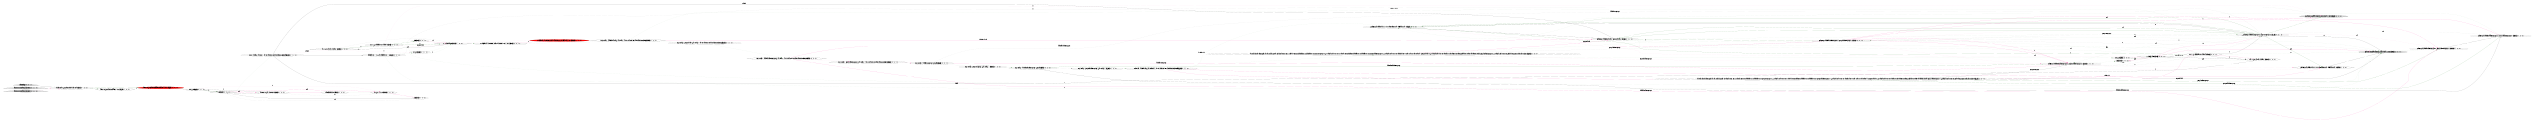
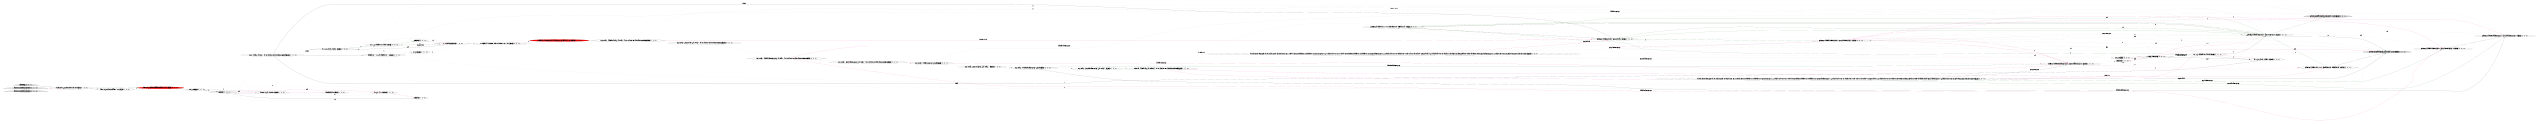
  digraph {
    fontname="DejaVu Sans Mono"
    rankdir=LR
    node [fillcolor=white fontname="DejaVu Sans Mono" shape=ellipse style=filled]
    edge [arrowhead=box color=darkgreen fontname="DejaVu Sans Mono" style=dotted]
    n1 [label="final boolean(( actualUnionCallback = new boolean((((@@@38@@@['1', '1', '1']"]
    n2 [label="final boolean(( expectedIntersectionCallback = {false}@@@39@@@['1', '1', '1']"]
    n3 [label="final boolean(( actualIntersectionCallback = new boolean((((@@@42@@@['1', '1', '1']"]
    n4 [label="assertEquals(expectedIntersectionCallback(i(,actualIntersectionCallback(i()@@@78@@@['1', '1', '1']"]
    n5 [label="assertEquals(expectedIntersectionCallback(i(,actualIntersectionCallback(i()@@@82@@@['1', '1', '0']"]
    n6 [label="ObjectType(( expectedTypes = new ObjectType((((edu.fdu.CPPDG.tinypdg.pe.ExpressionInfo@113d99@@@43@@@['1', '1', '1']"]
    n7 [label="assertEquals(expectedTypes(i(,sr(i((1(.getCollectionType().getElementType())@@@75@@@['1', '1', '1']"]
    n8 [label="assertEquals(expectedTypes(i(,sr(i((1(.getCollectionType().getElementType())@@@79@@@['1', '1', '0']"]
    n9 [label="QueryObserverHolder.setInstance(new QueryObserverAdapter(){@Override public void invokedQueryUtilsUnion(SelectResults r1,SelectResults r2){actualUnionCallback(i( = true}@Override public void invokedQueryUtilsIntersection(SelectResults r1,SelectResults r2){actualIntersectionCallback(i( = true}@Override public void beforeIndexLookup(Index index,int oper,Object key){actualIndexUsed(i( = true}@Override public void beforeApplyingProjectionOnFilterEvaluatedResults(Object preProjectionApplied){actualProjectionCallback(i( = true}@Override public void afterQueryEvaluation(Object result){++i}})@@@50@@@['0', '0', '1']"]
    n10 [label="QueryObserverHolder.setInstance(new QueryObserverAdapter(){@Override public void invokedQueryUtilsUnion(SelectResults r1,SelectResults r2){actualUnionCallback(i( = true}@Override public void invokedQueryUtilsIntersection(SelectResults r1,SelectResults r2){actualIntersectionCallback(i( = true}@Override public void beforeIndexLookup(Index index,int oper,Object key){actualIndexUsed(i( = true}@Override public void beforeApplyingProjectionOnFilterEvaluatedResults(Object preProjectionApplied){actualProjectionCallback(i( = true}@Override public void afterQueryEvaluation(Object result){++i}})@@@54@@@['1', '1', '0']"]
    n11 [label="i < queries.length@@@70@@@['0', '0', '1']" shape=diamond]
    n12 [label="assertEquals(expectedIndexUsed(i(,actualIndexUsed(i()@@@76@@@['1', '1', '1']"]
    n13 [fillcolor=lightgray label="CacheUtils.compareResultsOfWithAndWithoutIndex(sr,this)@@@80@@@['1', '1', '1']"]
    n14 [label="Query q = qs.newQuery(queries(i()@@@72@@@['0', '0', '1']"]
    n15 [label="++i@@@71@@@['0', '0', '1']"]
    n16 [label="assertEquals(expectedUnionCallback(i(,actualUnionCallback(i()@@@74@@@['1', '1', '1']"]
    n17 [label="assertEquals(expectedProjectionCallabck(i(,actualProjectionCallback(i()@@@77@@@['1', '1', '1']"]
    n18 [label="sr(i((1( = (SelectResults)q.execute()@@@73@@@['1', '1', '1']"]
    n19 [label="assertEquals(expectedProjectionCallabck(i(,actualProjectionCallback(i()@@@81@@@['1', '1', '0']"]
    n20 [fillcolor=lightgray label="CacheUtils.compareResultsOfWithAndWithoutIndex(sr,this)@@@84@@@['1', '1', '0']"]
    n21 [fillcolor=lightgray label="testBug39851['0', '0', '1']" shape=diamond]
    n22 [label="QueryService qs = CacheUtils.getQueryService()@@@3@@@['1', '1', '1']"]
    n23 [fillcolor=red label="Region rgn = CacheUtils.getRegion(SEPARATOR + \"pos\")@@@4@@@['0', '1', '0']"]
    n24 [label="Region rgn = CacheUtils.getRegion(\"/pos\")@@@4@@@['1', '0', '1']"]
    n25 [label="final boolean(( expectedUnionCallback = {false}@@@35@@@['1', '1', '1']"]
    n26 [label="Portfolio pf = new Portfolio(i)@@@8@@@['1', '1', '1']"]
    n27 [label="rgn.put(\"\" + i,pf)@@@10@@@['1', '1', '1']"]
    n28 [label="pf.setCreateTime(10l)@@@9@@@['1', '1', '1']"]
    n29 [label="++i@@@7@@@['1', '1', '1']"]
    n30 [label="int i = 100@@@5@@@['1', '1', '1']"]
    n31 [label="i < 200@@@6@@@['1', '1', '1']" shape=diamond]
    n32 [label="String(( queries = new String((((edu.fdu.CPPDG.tinypdg.pe.ExpressionInfo@113d1e@@@12@@@['1', '1', '1']"]
    n33 [label="int i = 0@@@69@@@['0', '0', '1']"]
    n34 [label="Query q = qs.newQuery(queries(i()@@@19@@@['1', '1', '1']" shape=diamond]
    n35 [label="SelectResults(((( sr = new SelectResults((((((@@@15@@@['1', '1', '1']"]
    n36 [label="i < queries.length@@@17@@@['1', '1', '1']" shape=diamond]
    n37 [fillcolor=red label="qs.createIndex(\"PortFolioID\",IndexType.FUNCTIONAL,\"ID\",SEPARATOR + \"pos\")@@@22@@@['0', '1', '0']"]
    n38 [label="++i@@@18@@@['1', '1', '1']"]
    n39 [label="qs.createIndex(\"PortFolioID\",IndexType.FUNCTIONAL,\"ID\",\"/pos\")@@@22@@@['1', '0', '1']"]
    n40 [label="sr(i((0( = (SelectResults)q.execute()@@@20@@@['1', '1', '1']"]
    n41 [label="final boolean(( expectedIndexUsed = new boolean((((edu.fdu.CPPDG.tinypdg.pe.ExpressionInfo@113d5d@@@23@@@['1', '1', '1']"]
    n42 [label="int i = 0@@@16@@@['1', '1', '1']"]
    n43 [label="final boolean(( actualIndexUsed = new boolean((((edu.fdu.CPPDG.tinypdg.pe.ExpressionInfo@113d66@@@26@@@['1', '1', '1']"]
    n44 [label="final boolean(( actualProjectionCallback = new boolean((((edu.fdu.CPPDG.tinypdg.pe.ExpressionInfo@113d78@@@32@@@['1', '1', '1']"]
    n45 [label="final boolean(( expectedProjectionCallabck = new boolean((((edu.fdu.CPPDG.tinypdg.pe.ExpressionInfo@113d6f@@@29@@@['1', '1', '1']"]
    n46 [fillcolor=lightgray label="testUnionDuringIndexEvaluationForIN['0', '1', '0']" shape=diamond]
    n47 [fillcolor=lightgray label="testUnionDuringIndexEvaluationForIN['1', '0', '0']" shape=diamond]
    n1 -> n2
    n2 -> n3 [color=black]
    n2 -> n4 [arrowhead=odot label=expectedIntersectionCallback style=solid]
    n2 -> n5 [arrowhead=odot color=black label=expectedIntersectionCallback style=solid]
    n3 -> n6 [style=solid]
    n4 -> n8 [color=deeppink]
    n4 -> n15
    n5 -> n7
    n6 -> n7 [arrowhead=odot label=expectedTypes]
    n6 -> n8 [color=deeppink label=expectedTypes style=solid]
    n6 -> n9
    n6 -> n10 [arrowhead=odot color=deeppink style=solid]
    n7 -> n12 [arrowhead=odot color=black style=solid]
    n7 -> n16 [arrowhead=odot color=black style=solid]
    n8 -> n13 [color=black style=solid]
    n9 -> n4 [color=deeppink label=actualIntersectionCallback]
    n9 -> n12 [color=deeppink label=actualIndexUsed style=solid]
    n9 -> n16 [label=actualUnionCallback]
    n9 -> n17 [arrowhead=odot color=black label=actualProjectionCallback]
    n9 -> n33
    n10 -> n4 [color=black label=actualUnionCallback style=solid]
    n10 -> n5 [arrowhead=odot label=actualIntersectionCallback style=solid]
    n10 -> n13 [arrowhead=odot color=black label=actualIndexUsed style=solid]
    n10 -> n18 [arrowhead=odot color=deeppink style=solid]
    n10 -> n19 [label=actualProjectionCallback style=solid]
    n11 -> n4 [color=black label=true]
    n11 -> n7 [arrowhead=odot color=deeppink label=true]
    n11 -> n12 [label=true]
    n11 -> n13 [color=deeppink style=solid]
    n11 -> n14 [color=black style=solid]
    n11 -> n14 [arrowhead=odot label=true]
    n11 -> n15 [color=deeppink label=true style=solid]
    n11 -> n16 [arrowhead=odot color=deeppink label=true style=solid]
    n11 -> n17 [label=true]
    n11 -> n18 [arrowhead=odot label=expectedIndexUsed]
    n12 -> n17 [arrowhead=odot style=solid]
    n13 -> n19 [arrowhead=odot]
    n14 -> n18 [arrowhead=odot color=deeppink style=solid]
    n15 -> n11 [arrowhead=odot color=black]
    n16 -> n4 [label=true]
    n16 -> n5 [color=black label=true]
    n16 -> n7 [label=true style=solid]
    n16 -> n7 [style=solid]
    n16 -> n8 [label=true style=solid]
    n16 -> n12 [arrowhead=odot style=solid]
    n16 -> n12 [arrowhead=odot label=true style=solid]
    n16 -> n13 [color=black label=true style=solid]
    n16 -> n17 [arrowhead=odot label=true]
    n16 -> n19 [color=deeppink label=true]
    n16 -> n20 [style=solid]
    n17 -> n4 [color=deeppink style=solid]
    n17 -> n4 [color=deeppink label=i style=solid]
    n17 -> n5 [arrowhead=odot color=deeppink label=i style=solid]
    n17 -> n8 [arrowhead=odot color=deeppink label=i]
    n17 -> n12 [arrowhead=odot label=i]
    n17 -> n13 [color=black label=i]
    n17 -> n16 [color=black label=i]
    n17 -> n19 [color=deeppink label=i style=solid]
    n17 -> n20 [color=deeppink label=sr]
    n18 -> n4 [arrowhead=odot color=black label=i]
    n18 -> n7 [label=i style=solid]
-   n18 -> n11 [arrowhead=odot color=black label=i]
+   n18 -> n11 [arrowhead=odot color=black label=expectedProjectionCallabck]
    n18 -> n12 [arrowhead=odot label=i]
    n18 -> n13 [arrowhead=odot label=sr]
    n18 -> n14 [color=black label=i style=solid]
    n18 -> n16 [color=black label=i style=solid]
    n18 -> n16
    n18 -> n17 [arrowhead=odot color=black label=i]
    n19 -> n5 [arrowhead=odot color=black style=solid]
    n21 -> n22 [color=black style=solid]
    n22 -> n23 [style=solid]
    n22 -> n24 [style=solid]
    n23 -> n30 [arrowhead=odot style=solid]
    n24 -> n23 [arrowhead=odot label=0]
    n24 -> n30 [arrowhead=odot color=deeppink]
    n25 -> n1 [color=black]
    n25 -> n4 [color=deeppink label=expectedUnionCallback style=solid]
    n25 -> n16 [color=black label=expectedUnionCallback]
    n26 -> n27 [color=black label=pf]
    n26 -> n28 [arrowhead=odot color=deeppink style=solid]
    n27 -> n29 [arrowhead=odot color=deeppink style=solid]
    n28 -> n27 [arrowhead=odot]
    n29 -> n31 [color=black style=solid]
    n30 -> n26 [arrowhead=odot color=black label=i style=solid]
    n30 -> n27 [color=deeppink label=i]
    n30 -> n31 [color=black label=i style=solid]
    n30 -> n31 [style=solid]
    n31 -> n26 [arrowhead=odot color=black style=solid]
    n31 -> n26 [color=deeppink label=true style=solid]
    n31 -> n27 [color=deeppink label=true style=solid]
    n31 -> n29 [arrowhead=odot color=black label=true]
    n31 -> n32 [arrowhead=odot]
    n32 -> n12 [arrowhead=odot color=black label=queries style=solid]
    n32 -> n14 [arrowhead=odot color=black label=queries style=solid]
    n32 -> n34 [arrowhead=odot color=deeppink label=queries]
    n32 -> n35 [color=black style=solid]
    n33 -> n11 [arrowhead=odot color=deeppink style=solid]
    n33 -> n11 [label=i style=solid]
    n34 -> n40 [color=black]
    n34 -> n42 [arrowhead=odot color=deeppink label=i]
    n35 -> n13 [label=sr]
    n35 -> n20 [arrowhead=odot color=black label=sr]
    n35 -> n42
    n36 -> n34 [arrowhead=odot color=black]
    n36 -> n34 [color=black label=true style=solid]
    n36 -> n37 [arrowhead=odot color=deeppink]
    n36 -> n38 [arrowhead=odot label=true]
    n36 -> n39
    n36 -> n40 [arrowhead=odot color=deeppink label=actualIndexUsed]
    n37 -> n41 [arrowhead=odot color=black style=solid]
    n38 -> n36 [color=deeppink style=solid]
    n39 -> n37 [color=deeppink label=0 style=solid]
    n39 -> n41 [arrowhead=odot color=black]
    n40 -> n13 [label=sr]
    n40 -> n20 [color=deeppink label=sr]
    n40 -> n34 [arrowhead=odot label=i style=solid]
    n40 -> n36 [label=i style=solid]
    n40 -> n38 [style=solid]
    n41 -> n12 [color=deeppink label=expectedIndexUsed style=solid]
    n41 -> n13 [label=expectedIndexUsed]
    n41 -> n43 [arrowhead=odot]
    n42 -> n36 [arrowhead=odot label=i]
    n42 -> n36
    n43 -> n45
    n44 -> n25 [color=deeppink]
    n45 -> n17 [arrowhead=odot color=deeppink label=expectedProjectionCallabck style=solid]
    n45 -> n19 [color=deeppink label=expectedProjectionCallabck style=solid]
    n45 -> n44 [color=deeppink]
    n46 -> n22 [color=deeppink]
    n47 -> n22 [color=deeppink]
  }
